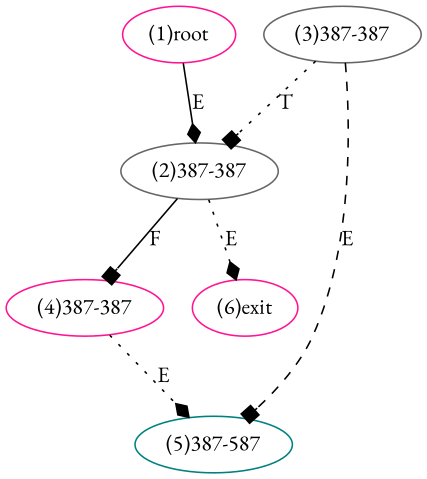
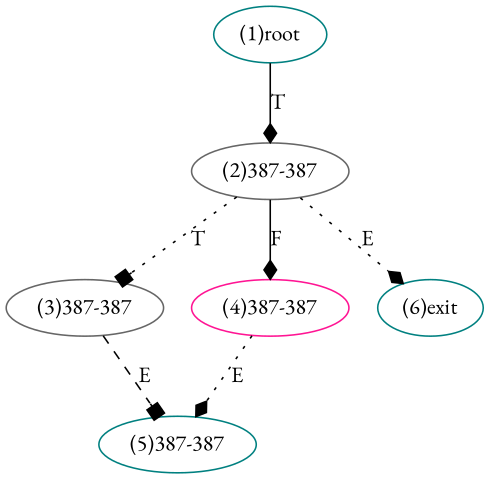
  digraph {
    fontname="EB Garamond"
    node [color=teal fontname="EB Garamond"]
    edge [arrowhead=diamond fontname="EB Garamond" style=dotted]
-   n1 [color=deeppink label="(1)root"]
+   n1 [label="(1)root"]
    n2 [color=gray40 label="(2)387-387"]
    n3 [color=gray40 label="(3)387-387"]
    n4 [color=deeppink label="(4)387-387"]
-   n5 [color=deeppink label="(6)exit"]
-   n6 [label="(5)387-587"]
-   n1 -> n2 [label=E style=solid]
-   n3 -> n2 [arrowhead=box label=T]
-   n2 -> n4 [arrowhead=box label=F style=solid]
+   n5 [label="(6)exit"]
+   n6 [label="(5)387-387"]
+   n1 -> n2 [label=T style=solid]
+   n2 -> n3 [arrowhead=box label=T]
+   n2 -> n4 [label=F style=solid]
    n2 -> n5 [label=E]
    n3 -> n6 [arrowhead=box label=E style=dashed]
    n4 -> n6 [label=E]
  }
